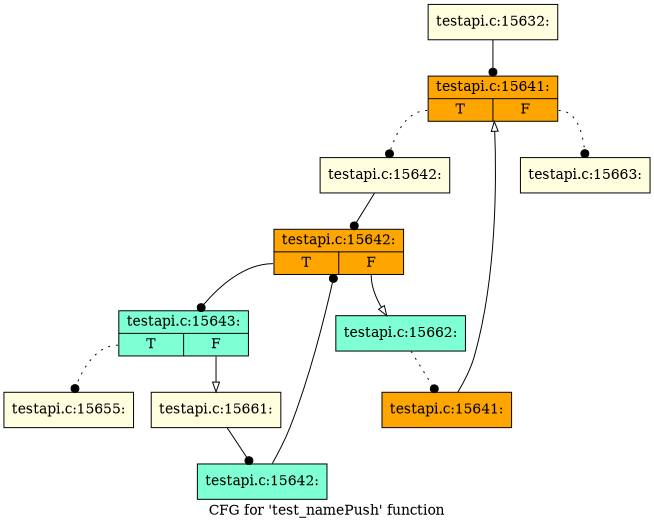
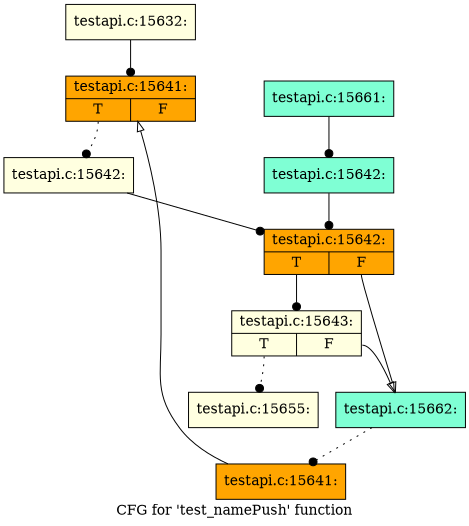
  digraph {
    label="CFG for 'test_namePush' function"
    node [fillcolor=lightyellow shape=record style=filled]
    edge [arrowhead=dot style=solid]
    n1 [label="{testapi.c:15632:}"]
    n2 [fillcolor=orange label="{testapi.c:15641:|{<s0>T|<s1>F}}"]
    n3 [label="{testapi.c:15642:}"]
-   n4 [label="{testapi.c:15663:}"]
    n5 [fillcolor=orange label="{testapi.c:15642:|{<s0>T|<s1>F}}"]
-   n6 [fillcolor=aquamarine label="{testapi.c:15643:|{<s0>T|<s1>F}}"]
+   n6 [label="{testapi.c:15643:|{<s0>T|<s1>F}}"]
    n7 [fillcolor=aquamarine label="{testapi.c:15662:}"]
    n8 [label="{testapi.c:15655:}"]
-   n9 [label="{testapi.c:15661:}"]
+   n9 [fillcolor=aquamarine label="{testapi.c:15661:}"]
    n10 [fillcolor=orange label="{testapi.c:15641:}"]
    n11 [fillcolor=aquamarine label="{testapi.c:15642:}"]
    n1 -> n2
    n2 -> n3 [style=dotted tailport=s0]
-   n2 -> n4 [style=dotted tailport=s1]
    n3 -> n5
    n5 -> n6 [tailport=s0]
    n5 -> n7 [arrowhead=onormal tailport=s1]
    n6 -> n8 [style=dotted tailport=s0]
-   n6 -> n9 [arrowhead=onormal tailport=s1]
+   n6 -> n7 [arrowhead=onormal tailport=s1]
    n7 -> n10 [style=dotted]
    n9 -> n11
    n10 -> n2 [arrowhead=onormal]
    n11 -> n5
  }
